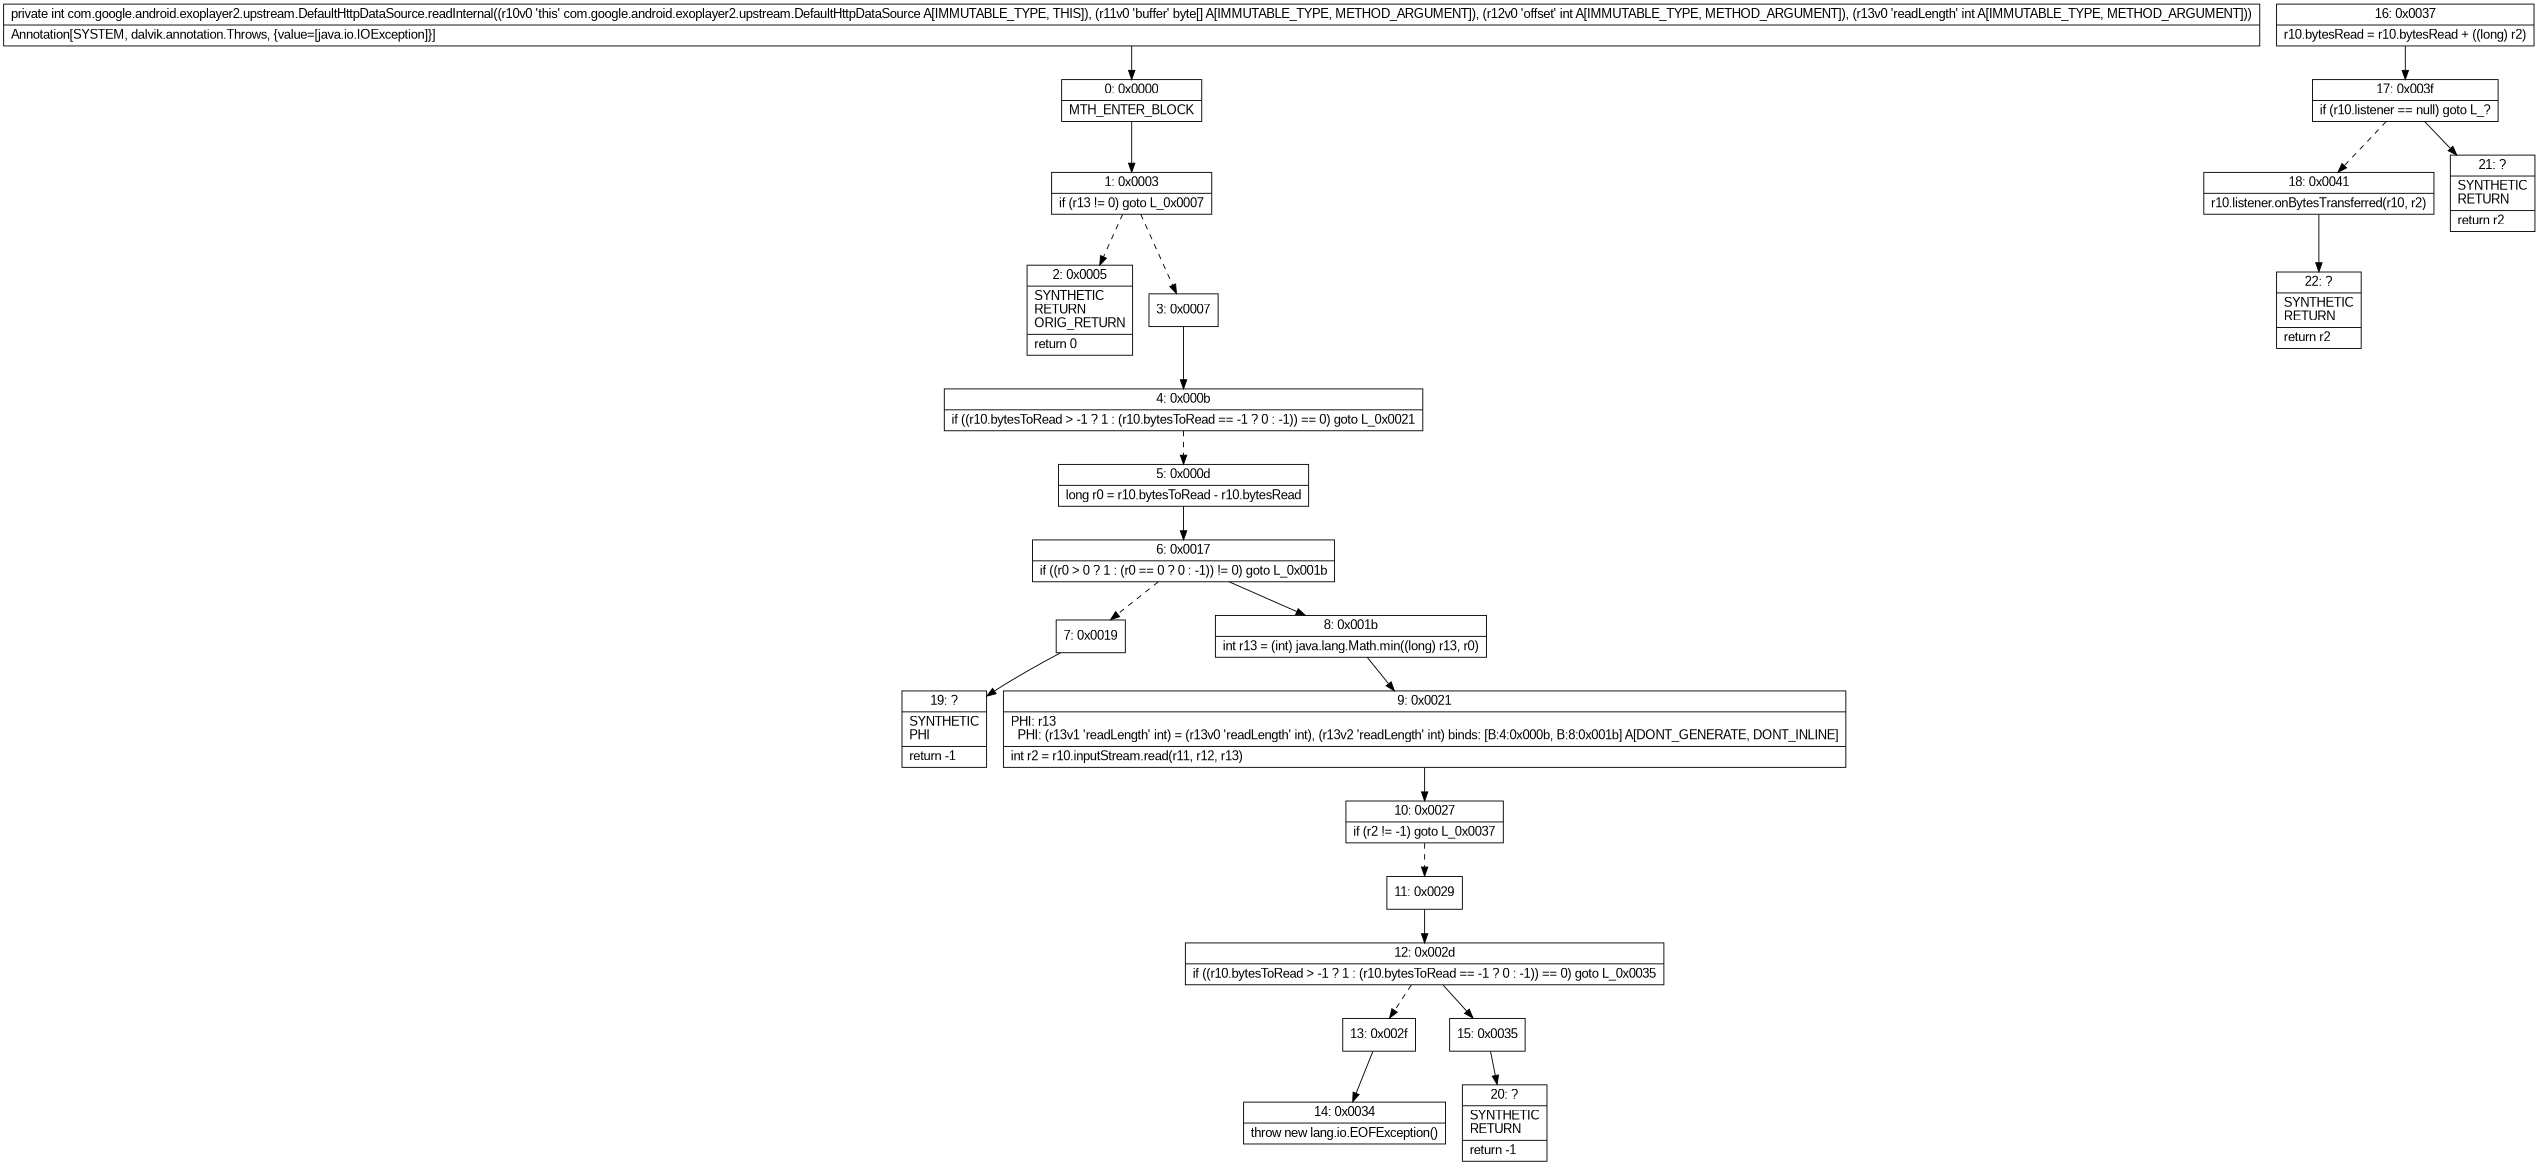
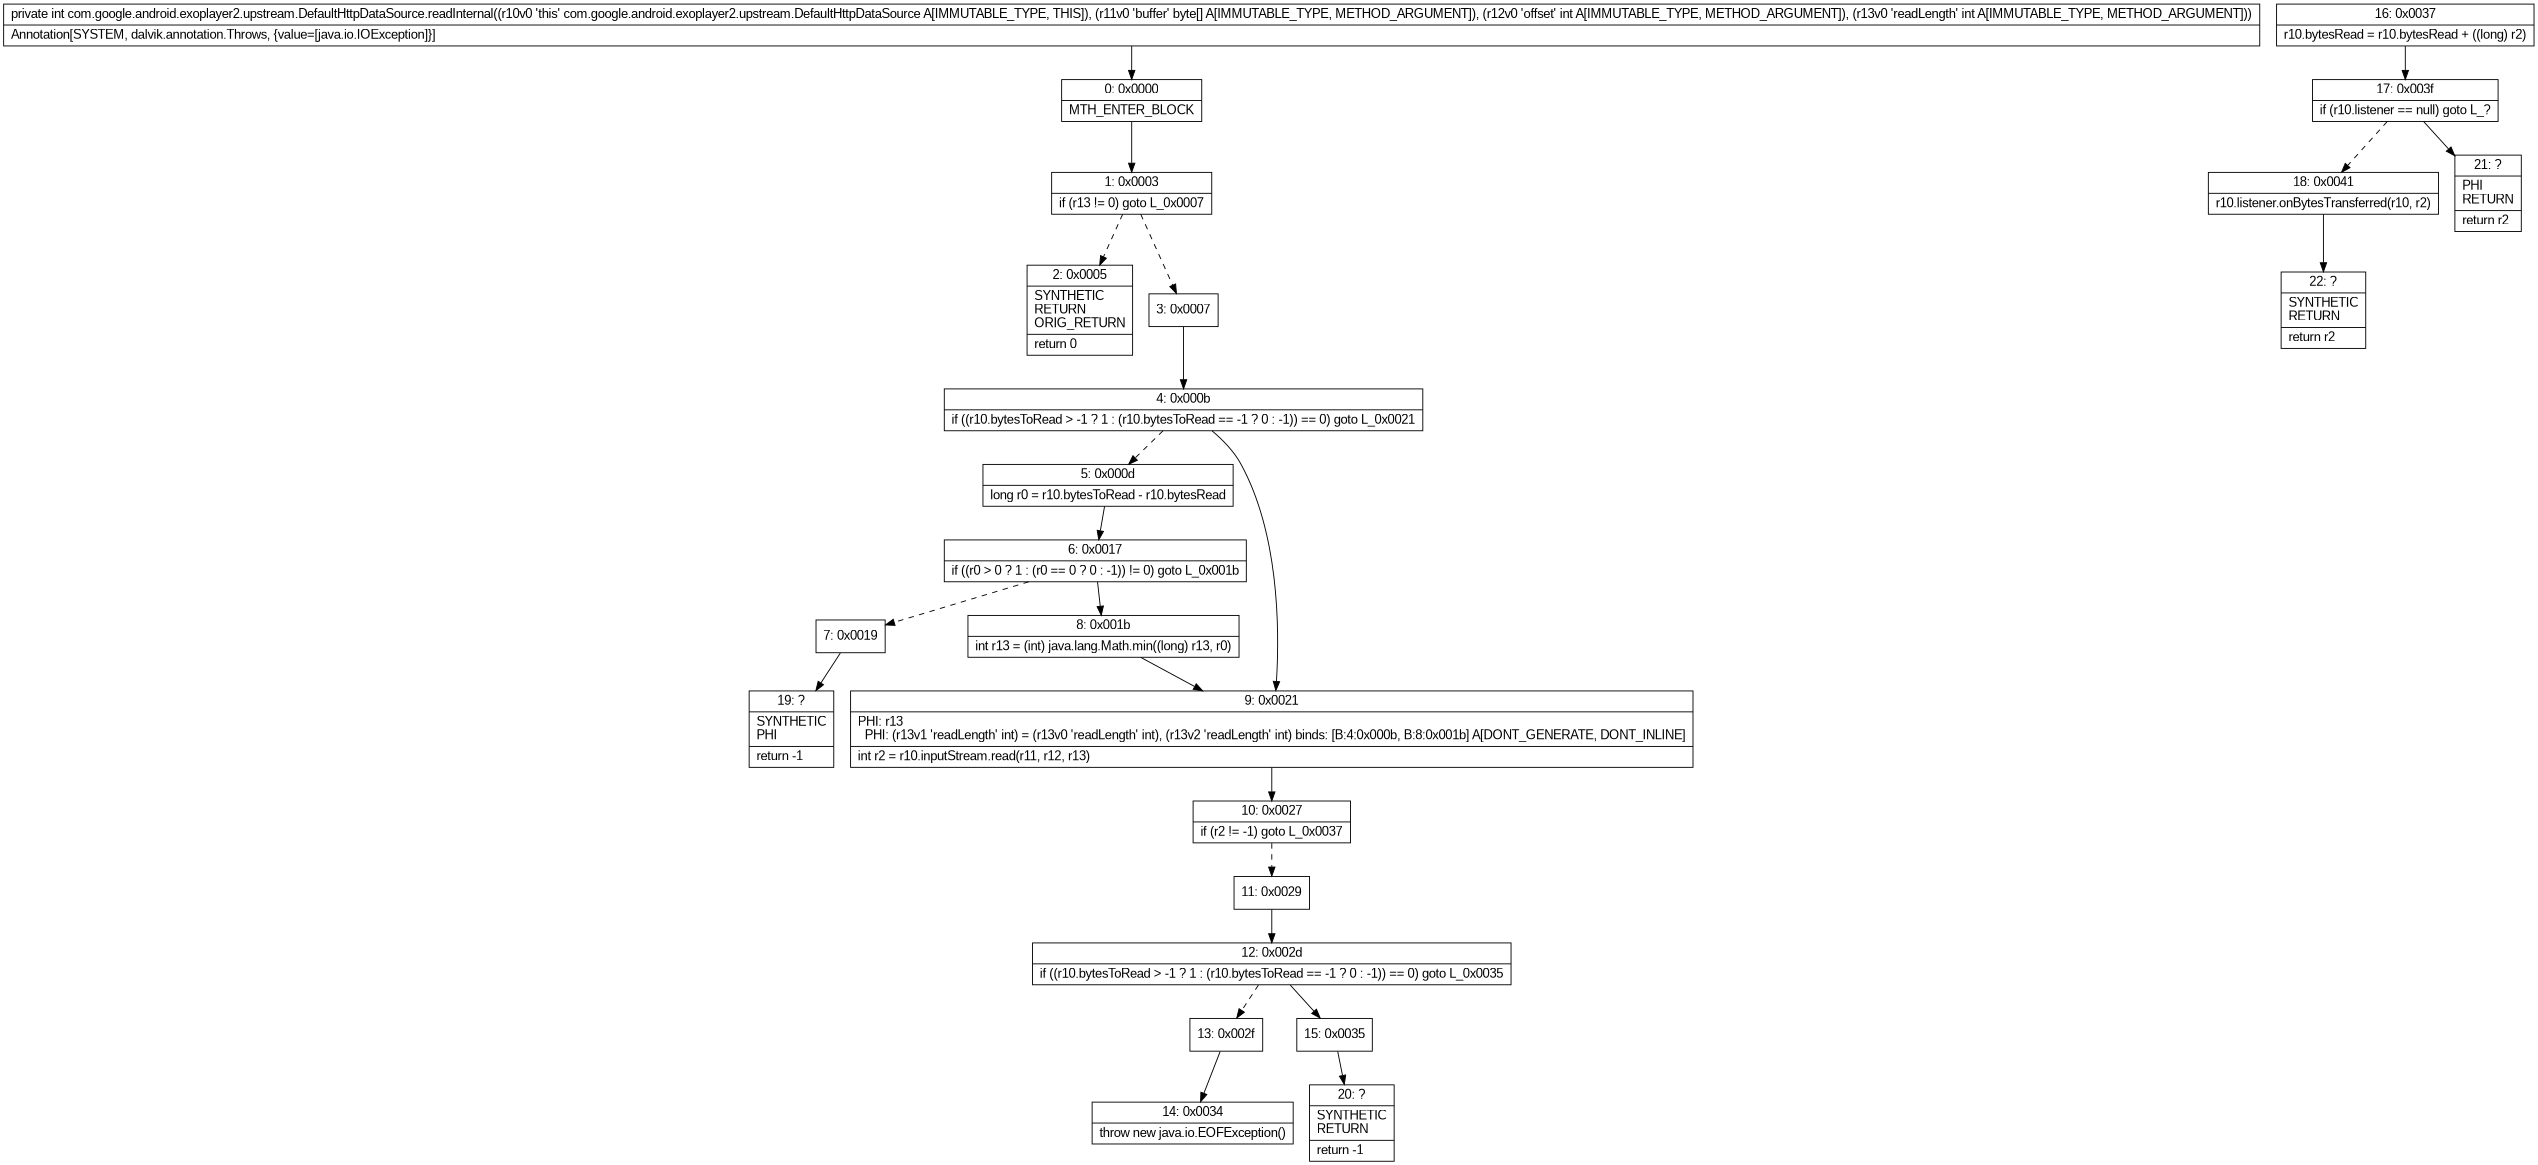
  digraph {
    fontname="Liberation Sans"
    node [fontname="Liberation Sans" shape=record]
    edge [fontname="Liberation Sans"]
    n1 [label="{0\:\ 0x0000|MTH_ENTER_BLOCK\l}"]
    n2 [label="{1\:\ 0x0003|if (r13 != 0) goto L_0x0007\l}"]
    n3 [label="{2\:\ 0x0005|SYNTHETIC\lRETURN\lORIG_RETURN\l|return 0\l}"]
    n4 [label="{3\:\ 0x0007}"]
    n5 [label="{4\:\ 0x000b|if ((r10.bytesToRead \> \-1 ? 1 : (r10.bytesToRead == \-1 ? 0 : \-1)) == 0) goto L_0x0021\l}"]
    n6 [label="{5\:\ 0x000d|long r0 = r10.bytesToRead \- r10.bytesRead\l}"]
    n7 [label="{9\:\ 0x0021|PHI: r13 \l  PHI: (r13v1 'readLength' int) = (r13v0 'readLength' int), (r13v2 'readLength' int) binds: [B:4:0x000b, B:8:0x001b] A[DONT_GENERATE, DONT_INLINE]\l|int r2 = r10.inputStream.read(r11, r12, r13)\l}"]
    n8 [label="{6\:\ 0x0017|if ((r0 \> 0 ? 1 : (r0 == 0 ? 0 : \-1)) != 0) goto L_0x001b\l}"]
    n9 [label="{10\:\ 0x0027|if (r2 != \-1) goto L_0x0037\l}"]
    n10 [label="{7\:\ 0x0019}"]
    n11 [label="{8\:\ 0x001b|int r13 = (int) java.lang.Math.min((long) r13, r0)\l}"]
    n12 [label="{19\:\ ?|SYNTHETIC\lPHI\l|return \-1\l}"]
    n13 [label="{11\:\ 0x0029}"]
    n14 [label="{12\:\ 0x002d|if ((r10.bytesToRead \> \-1 ? 1 : (r10.bytesToRead == \-1 ? 0 : \-1)) == 0) goto L_0x0035\l}"]
    n15 [label="{16\:\ 0x0037|r10.bytesRead = r10.bytesRead + ((long) r2)\l}"]
    n16 [label="{17\:\ 0x003f|if (r10.listener == null) goto L_?\l}"]
    n17 [label="{13\:\ 0x002f}"]
    n18 [label="{15\:\ 0x0035}"]
-   n19 [label="{14\:\ 0x0034|throw new lang.io.EOFException()\l}"]
+   n19 [label="{14\:\ 0x0034|throw new java.io.EOFException()\l}"]
    n20 [label="{20\:\ ?|SYNTHETIC\lRETURN\l|return \-1\l}"]
    n21 [label="{18\:\ 0x0041|r10.listener.onBytesTransferred(r10, r2)\l}"]
-   n22 [label="{21\:\ ?|SYNTHETIC\lRETURN\l|return r2\l}"]
+   n22 [label="{21\:\ ?|PHI\lRETURN\l|return r2\l}"]
    n23 [label="{22\:\ ?|SYNTHETIC\lRETURN\l|return r2\l}"]
    n24 [label="{private int com.google.android.exoplayer2.upstream.DefaultHttpDataSource.readInternal((r10v0 'this' com.google.android.exoplayer2.upstream.DefaultHttpDataSource A[IMMUTABLE_TYPE, THIS]), (r11v0 'buffer' byte[] A[IMMUTABLE_TYPE, METHOD_ARGUMENT]), (r12v0 'offset' int A[IMMUTABLE_TYPE, METHOD_ARGUMENT]), (r13v0 'readLength' int A[IMMUTABLE_TYPE, METHOD_ARGUMENT]))  | Annotation[SYSTEM, dalvik.annotation.Throws, \{value=[java.io.IOException]\}]\l}"]
    n1 -> n2
    n2 -> n3 [style=dashed]
    n2 -> n4 [style=dashed]
    n4 -> n5
    n5 -> n6 [style=dashed]
+   n5 -> n7
    n6 -> n8
    n7 -> n9
    n8 -> n10 [style=dashed]
    n8 -> n11
    n9 -> n13 [style=dashed]
    n10 -> n12
    n11 -> n7
    n13 -> n14
    n14 -> n17 [style=dashed]
    n14 -> n18
    n15 -> n16
    n16 -> n21 [style=dashed]
    n16 -> n22
    n17 -> n19
    n18 -> n20
    n21 -> n23
    n24 -> n1
  }
